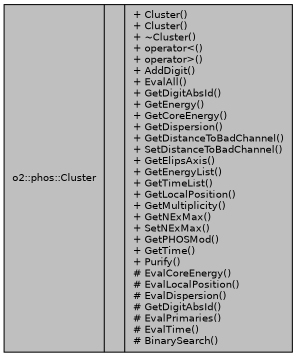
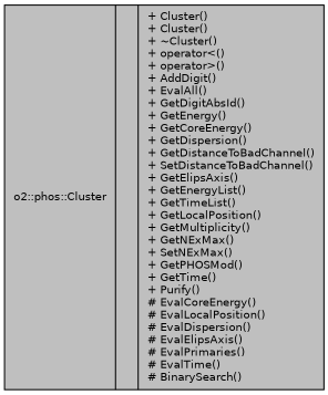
  digraph {
    rankdir=LR
-   n1 [color=black fillcolor=grey75 fontcolor=black fontname=Helvetica fontsize=10 height=0.2 label="{o2::phos::Cluster\n||+ Cluster()\l+ Cluster()\l+ ~Cluster()\l+ operator\<()\l+ operator\>()\l+ AddDigit()\l+ EvalAll()\l+ GetDigitAbsId()\l+ GetEnergy()\l+ GetCoreEnergy()\l+ GetDispersion()\l+ GetDistanceToBadChannel()\l+ SetDistanceToBadChannel()\l+ GetElipsAxis()\l+ GetEnergyList()\l+ GetTimeList()\l+ GetLocalPosition()\l+ GetMultiplicity()\l+ GetNExMax()\l+ SetNExMax()\l+ GetPHOSMod()\l+ GetTime()\l+ Purify()\l# EvalCoreEnergy()\l# EvalLocalPosition()\l# EvalDispersion()\l# GetDigitAbsId()\l# EvalPrimaries()\l# EvalTime()\l# BinarySearch()\l}" shape=record style=filled width=0.4]
+   n1 [color=black fillcolor=grey75 fontcolor=black fontname=Helvetica fontsize=10 height=0.2 label="{o2::phos::Cluster\n||+ Cluster()\l+ Cluster()\l+ ~Cluster()\l+ operator\<()\l+ operator\>()\l+ AddDigit()\l+ EvalAll()\l+ GetDigitAbsId()\l+ GetEnergy()\l+ GetCoreEnergy()\l+ GetDispersion()\l+ GetDistanceToBadChannel()\l+ SetDistanceToBadChannel()\l+ GetElipsAxis()\l+ GetEnergyList()\l+ GetTimeList()\l+ GetLocalPosition()\l+ GetMultiplicity()\l+ GetNExMax()\l+ SetNExMax()\l+ GetPHOSMod()\l+ GetTime()\l+ Purify()\l# EvalCoreEnergy()\l# EvalLocalPosition()\l# EvalDispersion()\l# EvalElipsAxis()\l# EvalPrimaries()\l# EvalTime()\l# BinarySearch()\l}" shape=record style=filled width=0.4]
  }
